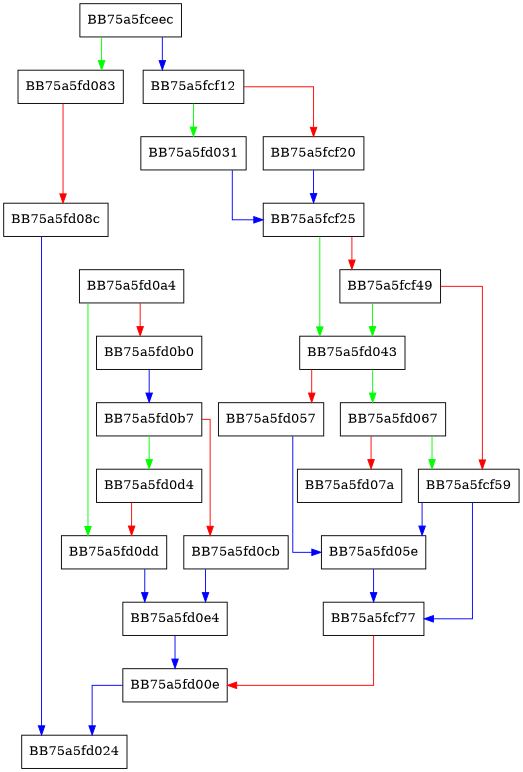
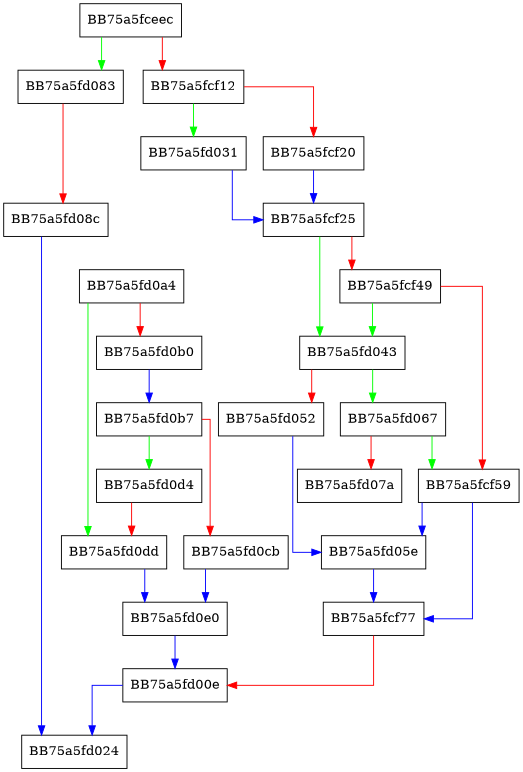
  digraph {
    splines=ortho
    node [shape=box]
    edge [color=blue]
    BB75a5fceec
    BB75a5fd083
    BB75a5fcf12
    BB75a5fd08c
    BB75a5fd031
    BB75a5fcf20
    BB75a5fd024
    BB75a5fcf25
    BB75a5fd043
    BB75a5fcf49
    BB75a5fd067
-   BB75a5fd057
+   BB75a5fd057 [label=BB75a5fd052]
    BB75a5fcf59
    BB75a5fd07a
    BB75a5fd05e
    BB75a5fcf77
    BB75a5fd00e
    BB75a5fd0b7
    BB75a5fd0d4
    BB75a5fd0cb
    BB75a5fd0a4
    BB75a5fd0dd
    BB75a5fd0b0
-   BB75a5fd0e4
+   BB75a5fd0e4 [label=BB75a5fd0e0]
    BB75a5fceec -> BB75a5fd083 [color=green]
-   BB75a5fceec -> BB75a5fcf12
+   BB75a5fceec -> BB75a5fcf12 [color=red]
    BB75a5fd083 -> BB75a5fd08c [color=red]
    BB75a5fcf12 -> BB75a5fd031 [color=green]
    BB75a5fcf12 -> BB75a5fcf20 [color=red]
    BB75a5fd08c -> BB75a5fd024
    BB75a5fd031 -> BB75a5fcf25
    BB75a5fcf20 -> BB75a5fcf25
    BB75a5fcf25 -> BB75a5fd043 [color=green]
    BB75a5fcf25 -> BB75a5fcf49 [color=red]
    BB75a5fd043 -> BB75a5fd067 [color=green]
    BB75a5fd043 -> BB75a5fd057 [color=red]
    BB75a5fcf49 -> BB75a5fd043 [color=green]
    BB75a5fcf49 -> BB75a5fcf59 [color=red]
    BB75a5fd067 -> BB75a5fcf59 [color=green]
    BB75a5fd067 -> BB75a5fd07a [color=red]
    BB75a5fd057 -> BB75a5fd05e
    BB75a5fcf59 -> BB75a5fd05e
    BB75a5fcf59 -> BB75a5fcf77
    BB75a5fd05e -> BB75a5fcf77
    BB75a5fcf77 -> BB75a5fd00e [color=red]
    BB75a5fd00e -> BB75a5fd024
    BB75a5fd0b7 -> BB75a5fd0d4 [color=green]
    BB75a5fd0b7 -> BB75a5fd0cb [color=red]
    BB75a5fd0d4 -> BB75a5fd0dd [color=red]
    BB75a5fd0cb -> BB75a5fd0e4
    BB75a5fd0a4 -> BB75a5fd0dd [color=green]
    BB75a5fd0a4 -> BB75a5fd0b0 [color=red]
    BB75a5fd0dd -> BB75a5fd0e4
    BB75a5fd0b0 -> BB75a5fd0b7
    BB75a5fd0e4 -> BB75a5fd00e
  }
